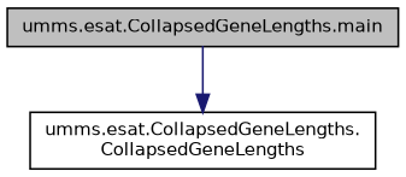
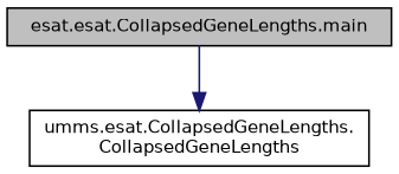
  digraph {
    rankdir=TB
    node [color=black fontname=Helvetica fontsize=10 shape=record style=filled]
-   n1 [fillcolor=grey75 fontcolor=black height=0.2 label="umms.esat.CollapsedGeneLengths.main" width=0.4]
+   n1 [fillcolor=grey75 fontcolor=black height=0.2 label="esat.esat.CollapsedGeneLengths.main" width=0.4]
    n2 [fillcolor=white height=0.2 label="umms.esat.CollapsedGeneLengths.\lCollapsedGeneLengths" width=0.4]
    n1 -> n2 [color=midnightblue fontname=Helvetica fontsize=10 labelfontname=Helvetica labelfontsize=10 style=solid]
  }
